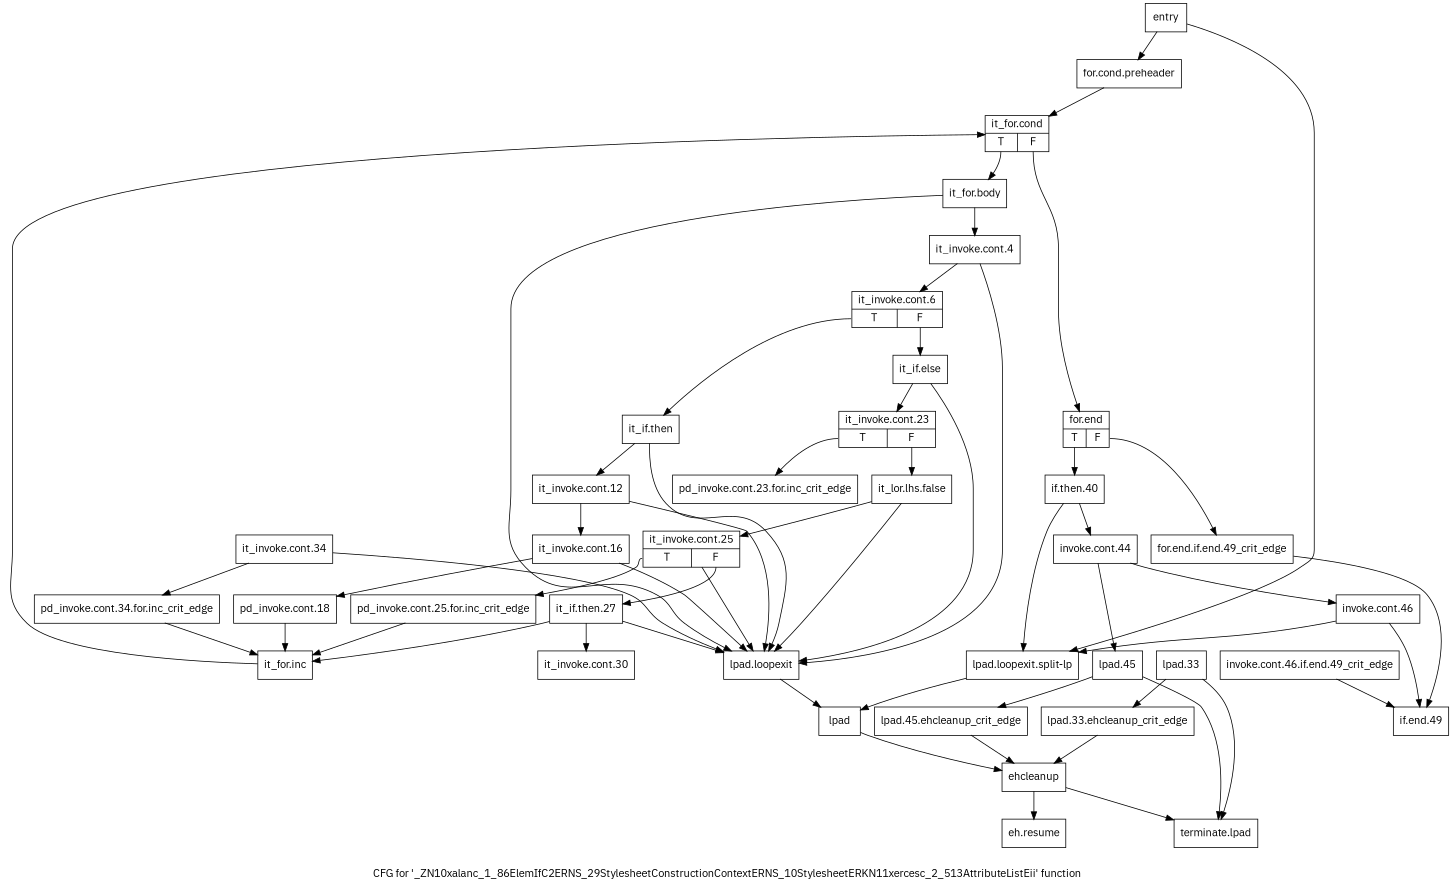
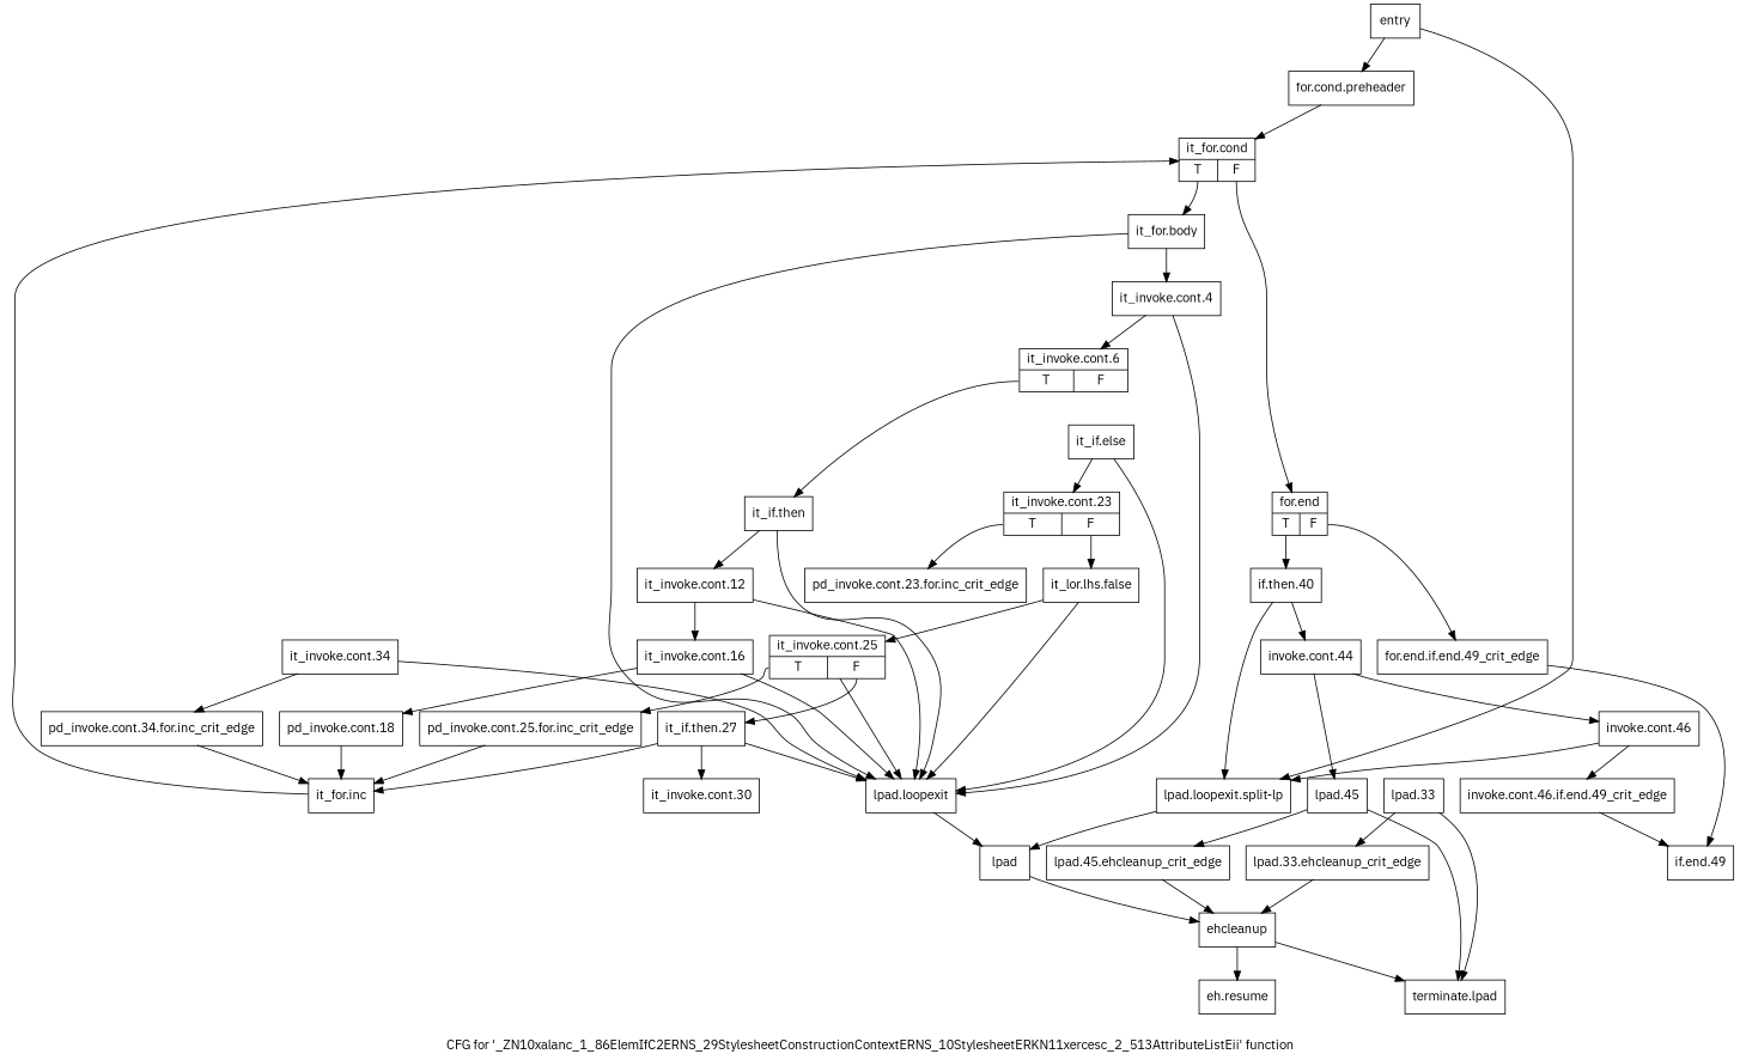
  digraph {
    fontname="IBM Plex Sans"
    label="CFG for '_ZN10xalanc_1_86ElemIfC2ERNS_29StylesheetConstructionContextERNS_10StylesheetERKN11xercesc_2_513AttributeListEii' function"
    node [fontname="IBM Plex Sans" shape=record]
    edge [fontname="IBM Plex Sans"]
    n1 [label="{entry}"]
    n2 [label="{for.cond.preheader}"]
    n3 [label="{lpad.loopexit.split-lp}"]
    n4 [label="{it_for.cond|{<s0>T|<s1>F}}"]
    n5 [label="{lpad}"]
    n6 [label="{it_for.body}"]
    n7 [label="{for.end|{<s0>T|<s1>F}}"]
    n8 [label="{ehcleanup}"]
    n9 [label="{it_invoke.cont.4}"]
    n10 [label="{lpad.loopexit}"]
    n11 [label="{if.then.40}"]
    n12 [label="{for.end.if.end.49_crit_edge}"]
    n13 [label="{it_invoke.cont.6|{<s0>T|<s1>F}}"]
    n14 [label="{invoke.cont.44}"]
    n15 [label="{if.end.49}"]
    n16 [label="{it_if.then}"]
    n17 [label="{it_if.else}"]
    n18 [label="{it_invoke.cont.12}"]
    n19 [label="{it_invoke.cont.23|{<s0>T|<s1>F}}"]
    n20 [label="{it_invoke.cont.16}"]
    n21 [label="{pd_invoke.cont.23.for.inc_crit_edge}"]
    n22 [label="{it_lor.lhs.false}"]
    n23 [label="{pd_invoke.cont.18}"]
    n24 [label="{it_for.inc}"]
    n25 [label="{terminate.lpad}"]
    n26 [label="{eh.resume}"]
    n27 [label="{it_invoke.cont.25|{<s0>T|<s1>F}}"]
    n28 [label="{pd_invoke.cont.25.for.inc_crit_edge}"]
    n29 [label="{it_if.then.27}"]
    n30 [label="{it_invoke.cont.30}"]
    n31 [label="{it_invoke.cont.34}"]
    n32 [label="{pd_invoke.cont.34.for.inc_crit_edge}"]
    n33 [label="{lpad.33}"]
    n34 [label="{lpad.33.ehcleanup_crit_edge}"]
    n35 [label="{invoke.cont.46}"]
    n36 [label="{lpad.45}"]
    n37 [label="{invoke.cont.46.if.end.49_crit_edge}"]
    n38 [label="{lpad.45.ehcleanup_crit_edge}"]
    n1 -> n2
    n1 -> n3
    n2 -> n4
    n3 -> n5
    n4 -> n6 [tailport=s0]
    n4 -> n7 [tailport=s1]
    n5 -> n8
    n6 -> n9
    n6 -> n10
    n7 -> n11 [tailport=s0]
    n7 -> n12 [tailport=s1]
    n8 -> n25
    n8 -> n26
    n9 -> n10
    n9 -> n13
    n10 -> n5
    n11 -> n3
    n11 -> n14
    n12 -> n15
    n13 -> n16 [tailport=s0]
-   n13 -> n17 [tailport=s1]
    n14 -> n35
    n14 -> n36
    n16 -> n10
    n16 -> n18
    n17 -> n10
    n17 -> n19
    n18 -> n10
    n18 -> n20
    n19 -> n21 [tailport=s0]
    n19 -> n22 [tailport=s1]
    n20 -> n10
    n20 -> n23
    n22 -> n10
    n22 -> n27
    n23 -> n24
    n24 -> n4
    n27 -> n10
    n27 -> n28 [tailport=s0]
    n27 -> n29 [tailport=s1]
    n28 -> n24
    n29 -> n10
    n29 -> n24
    n29 -> n30
    n31 -> n10
    n31 -> n32
    n32 -> n24
    n33 -> n25
    n33 -> n34
    n34 -> n8
    n35 -> n3
-   n35 -> n15
+   n35 -> n37
    n36 -> n25
    n36 -> n38
    n37 -> n15
    n38 -> n8
  }
